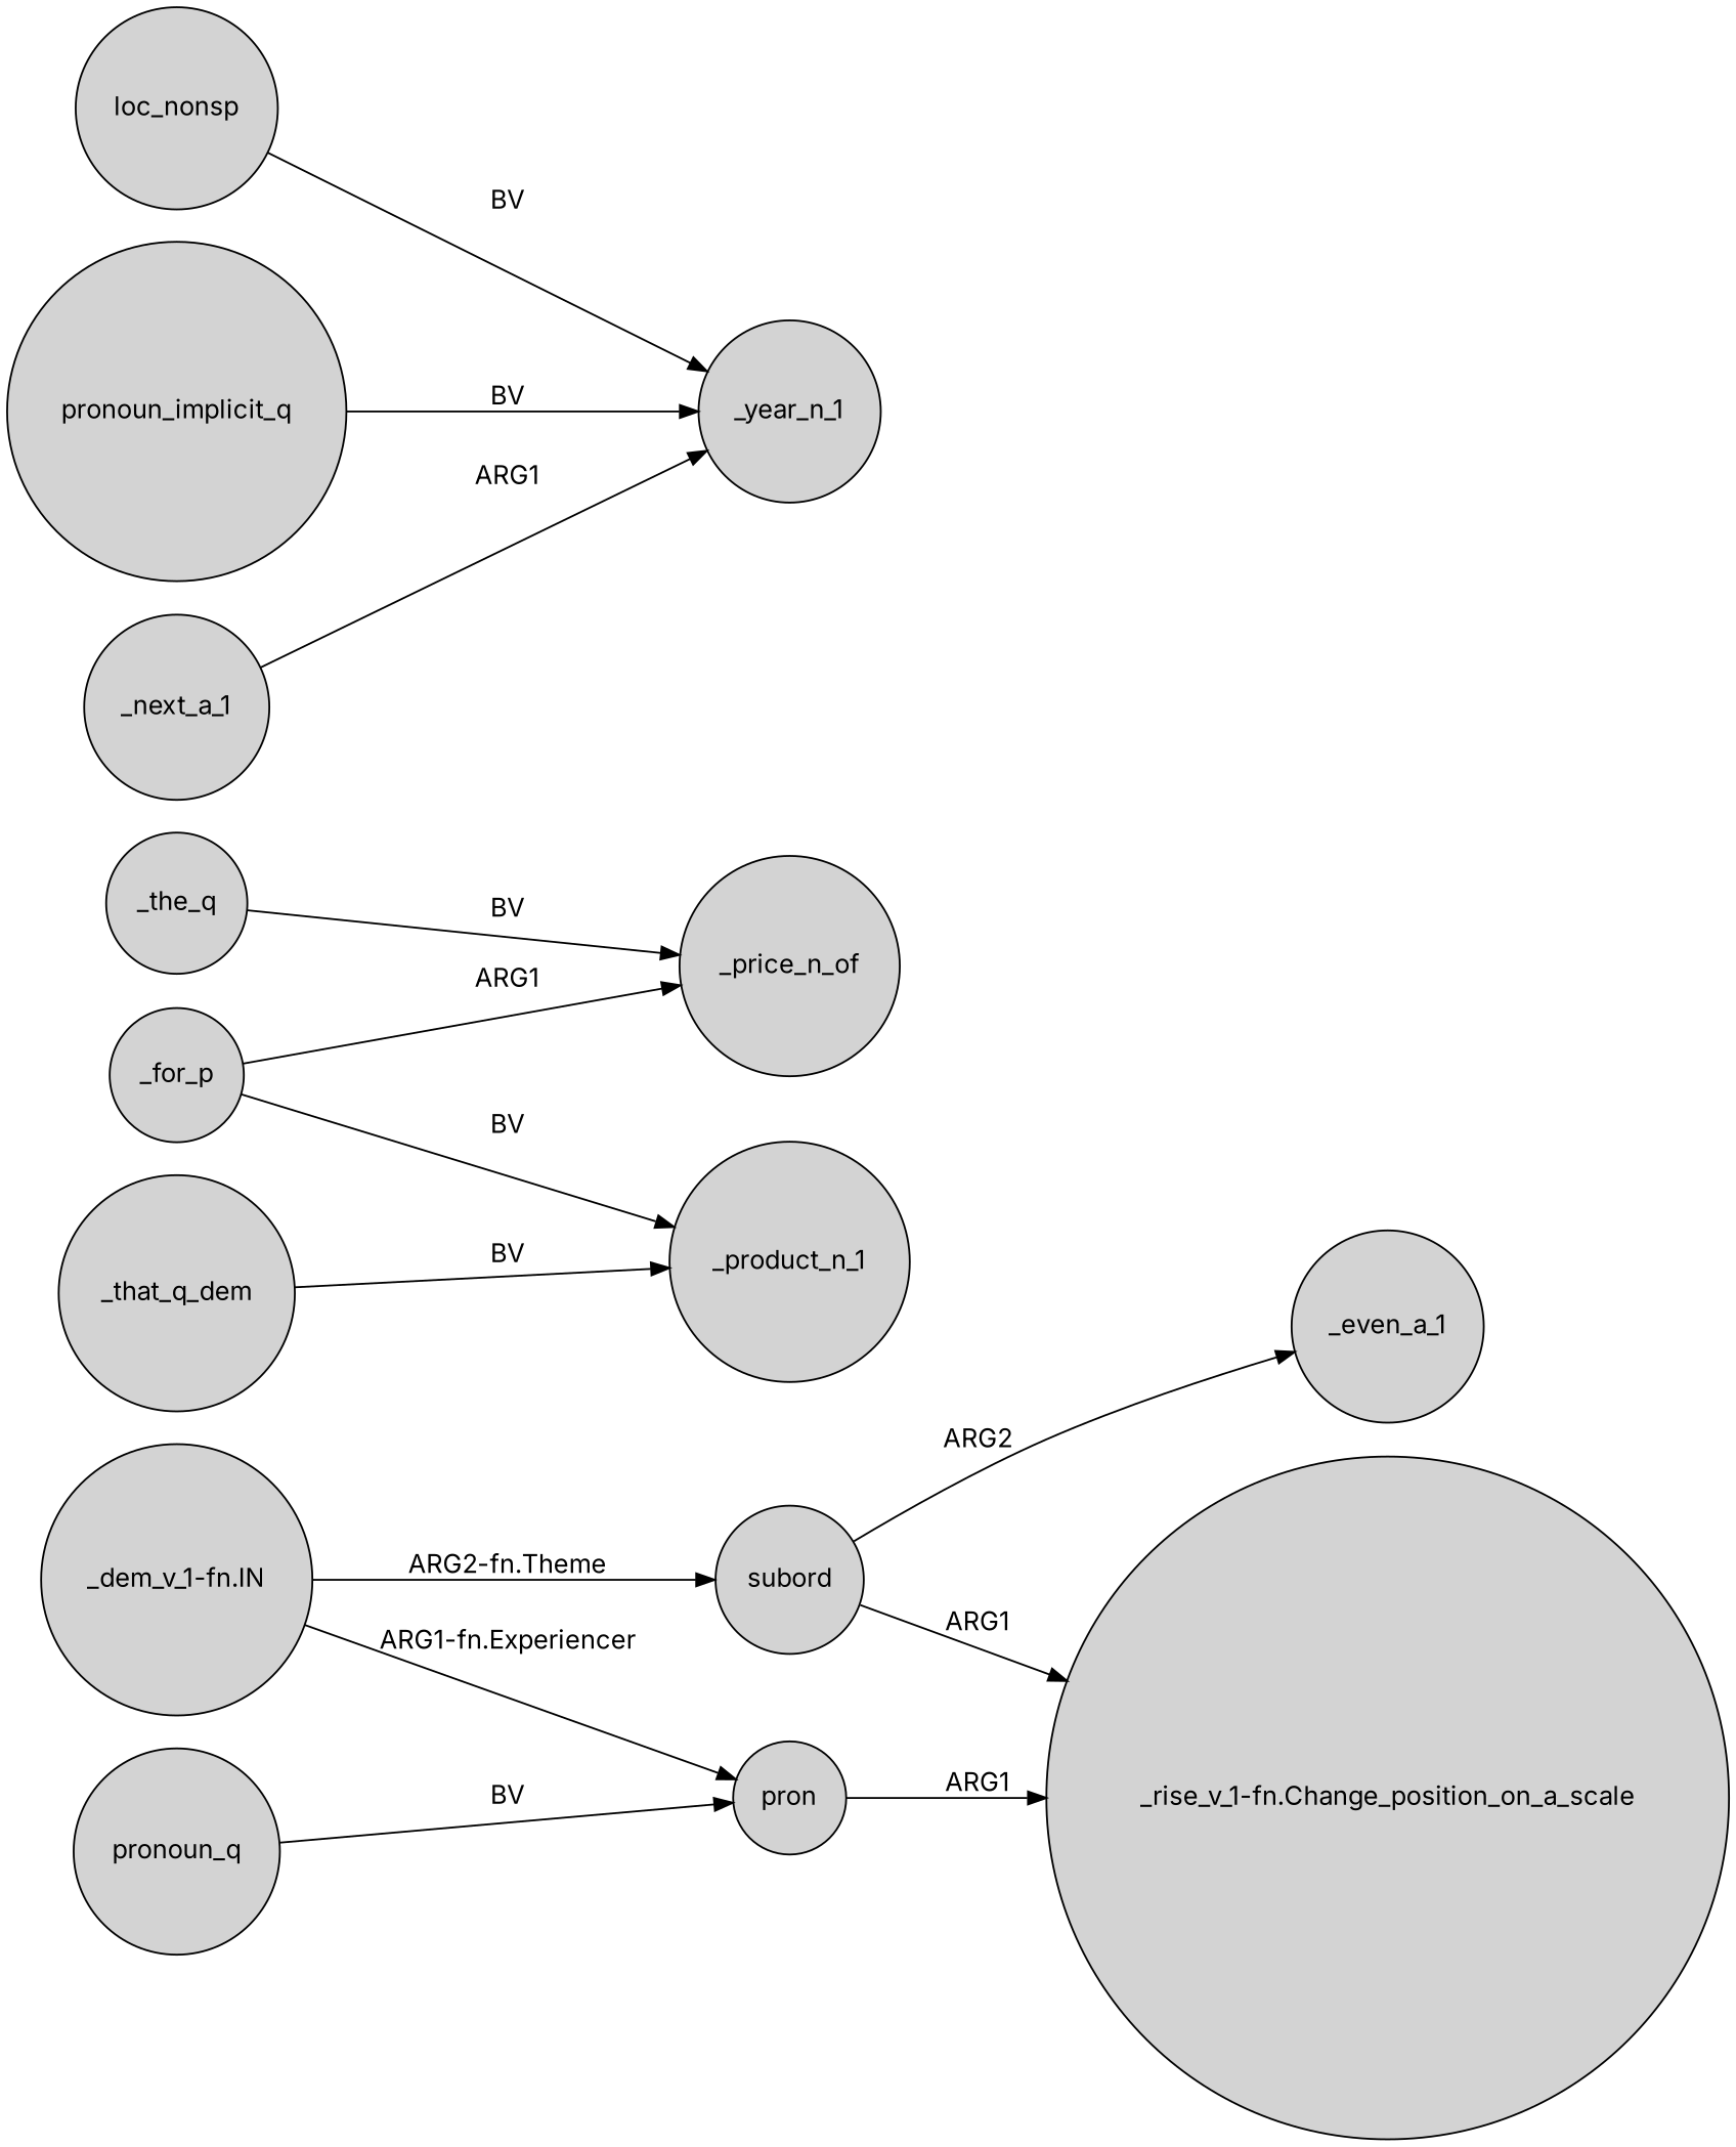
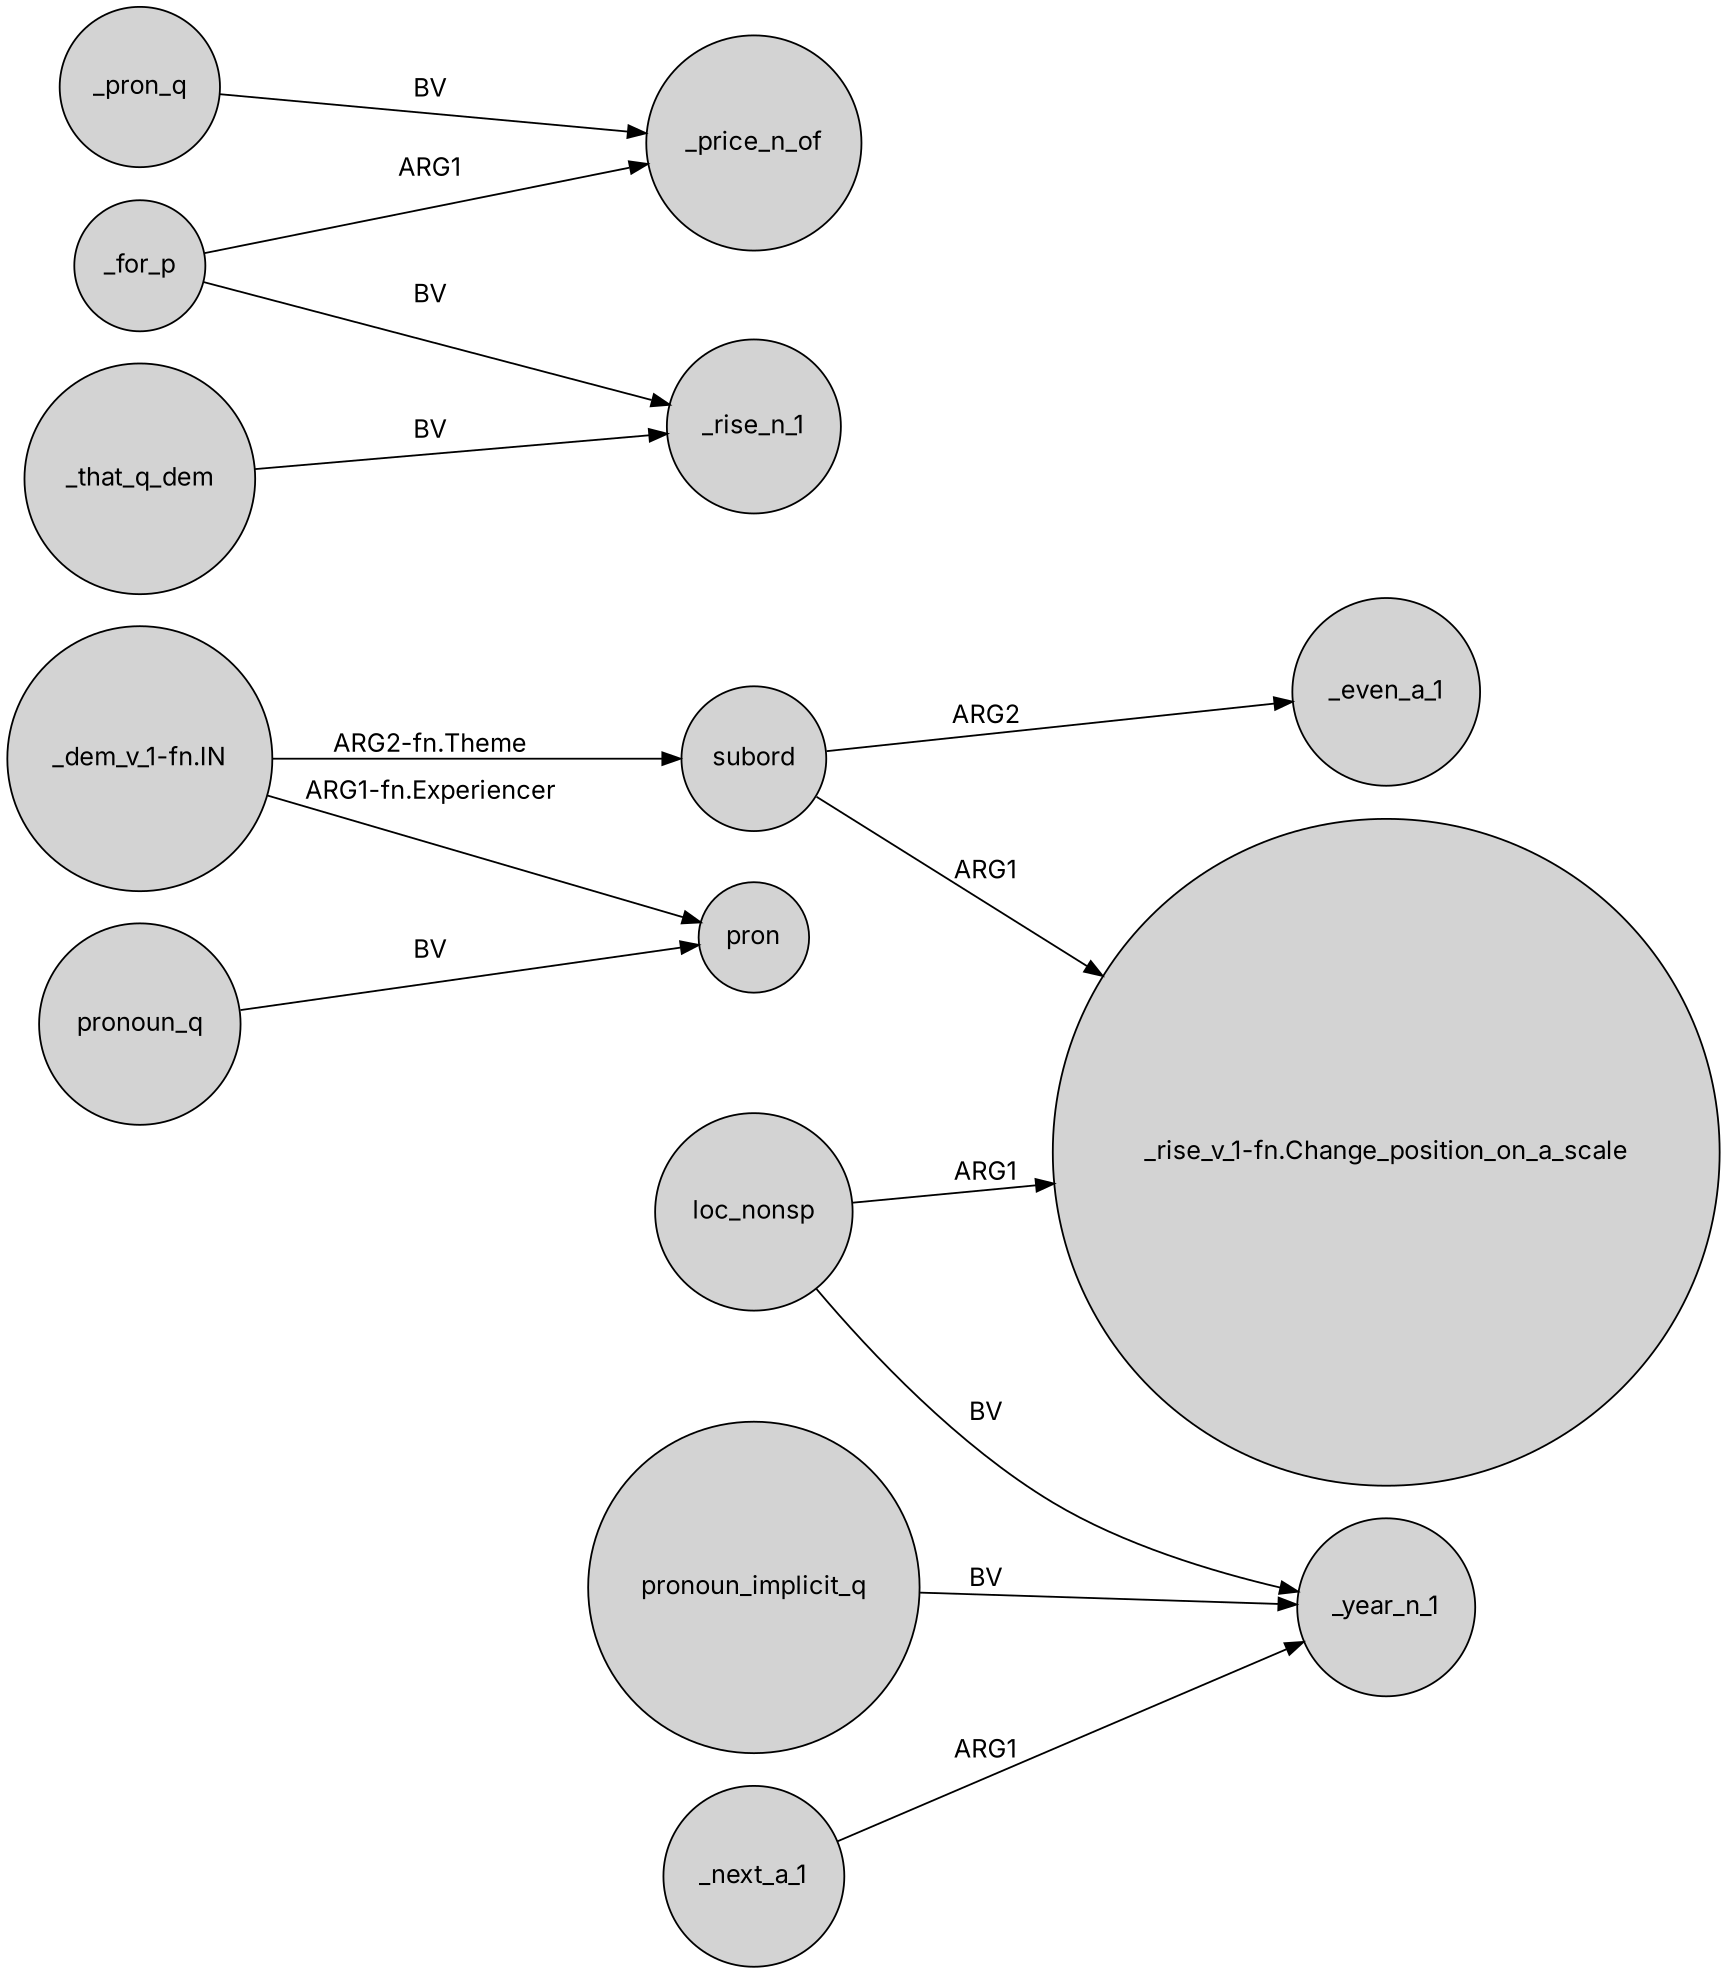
  digraph {
    fontname=Inter
    rankdir=LR
    node [fontname=Inter shape=circle style=filled]
    edge [fontname=Inter]
    n1 [label="_dem_v_1-fn.IN"]
    pron
    subord
    "_rise_v_1-fn.Change_position_on_a_scale"
    _even_a_1
-   _the_q
+   _the_q [label=_pron_q]
    _price_n_of
    _for_p
-   _product_n_1
+   _product_n_1 [label=_rise_n_1]
    loc_nonsp
    _year_n_1
    n12 [label=pronoun_implicit_q]
    _that_q_dem
    _next_a_1
    pronoun_q
    n1 -> pron [label="ARG1-fn.Experiencer"]
    n1 -> subord [label="ARG2-fn.Theme"]
    subord -> "_rise_v_1-fn.Change_position_on_a_scale" [label=ARG1]
    subord -> _even_a_1 [label=ARG2]
    _the_q -> _price_n_of [label=BV]
    _for_p -> _price_n_of [label=ARG1]
    _for_p -> _product_n_1 [label=BV]
-   pron -> "_rise_v_1-fn.Change_position_on_a_scale" [label=ARG1]
+   loc_nonsp -> "_rise_v_1-fn.Change_position_on_a_scale" [label=ARG1]
    loc_nonsp -> _year_n_1 [label=BV]
    n12 -> _year_n_1 [label=BV]
    _that_q_dem -> _product_n_1 [label=BV]
    _next_a_1 -> _year_n_1 [label=ARG1]
    pronoun_q -> pron [label=BV]
  }
